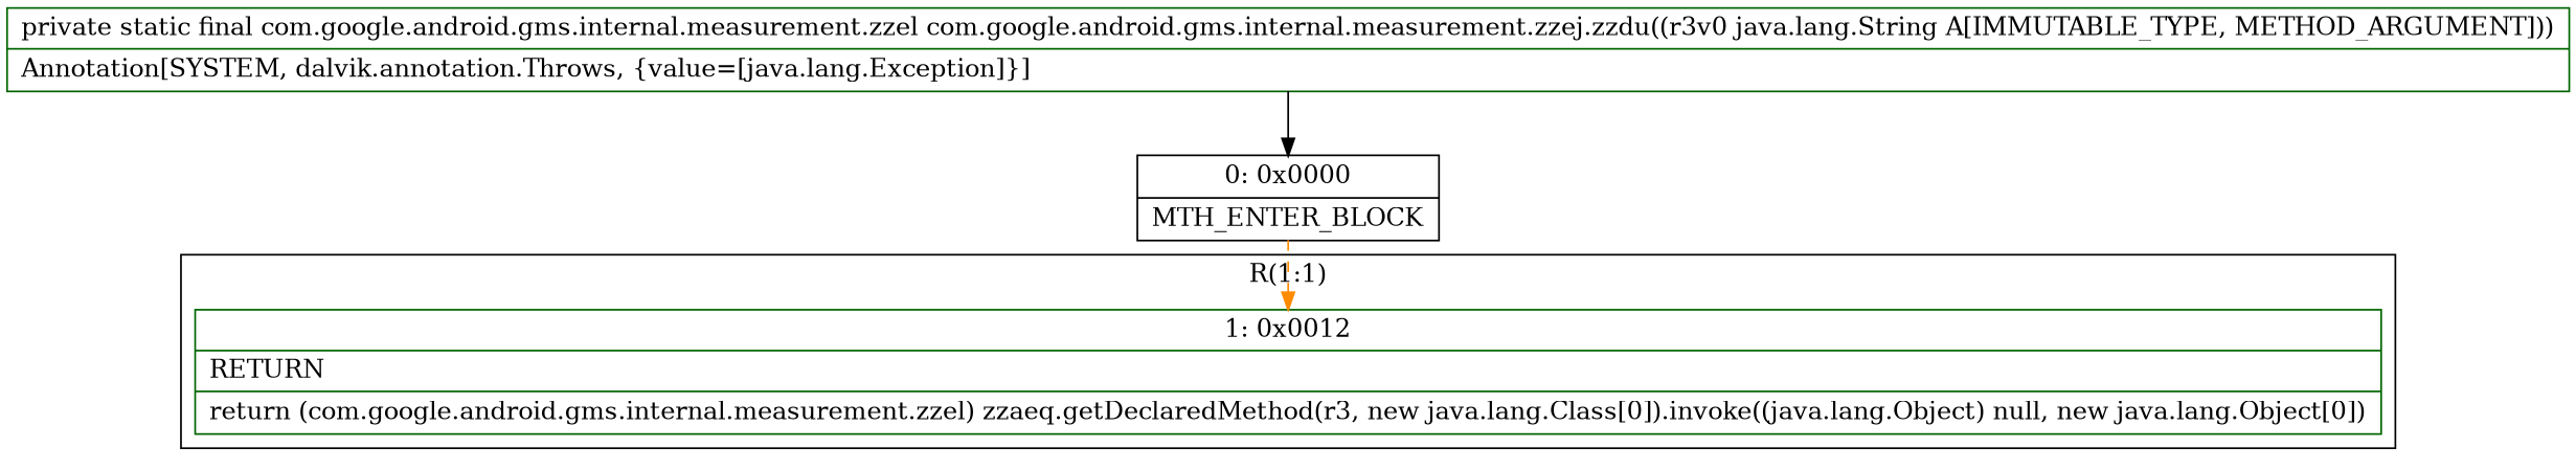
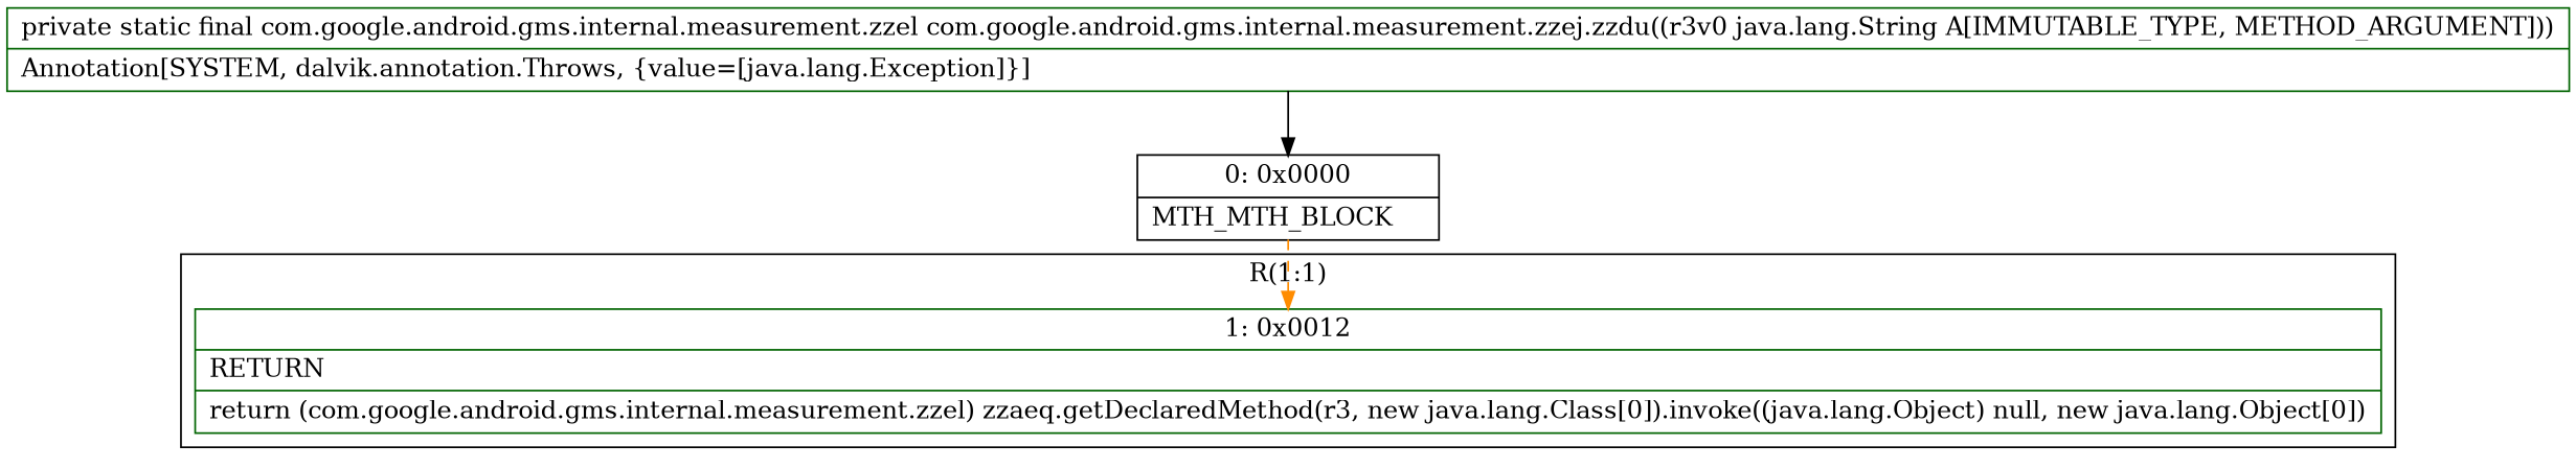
  digraph {
    node [color=darkgreen shape=record]
    n1 [label="{1\:\ 0x0012|RETURN\l|return (com.google.android.gms.internal.measurement.zzel) zzaeq.getDeclaredMethod(r3, new java.lang.Class[0]).invoke((java.lang.Object) null, new java.lang.Object[0])\l}"]
-   n2 [color=black label="{0\:\ 0x0000|MTH_ENTER_BLOCK\l}"]
+   n2 [color=black label="{0\:\ 0x0000|MTH_MTH_BLOCK\l}"]
    n3 [label="{private static final com.google.android.gms.internal.measurement.zzel com.google.android.gms.internal.measurement.zzej.zzdu((r3v0 java.lang.String A[IMMUTABLE_TYPE, METHOD_ARGUMENT]))  | Annotation[SYSTEM, dalvik.annotation.Throws, \{value=[java.lang.Exception]\}]\l}"]
    subgraph cluster_1 {
      label="R(1:1)"
      n1
    }
    n2 -> n1 [color=darkorange style=dashed]
    n3 -> n2 [color=black style=solid]
  }
